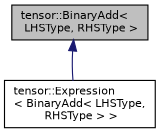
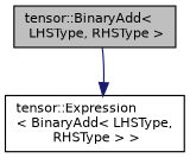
  digraph {
    node [color=black fontname=Helvetica fontsize=10 shape=record style=filled]
    n1 [fillcolor=grey75 fontcolor=black height=0.2 label="tensor::BinaryAdd\<\l LHSType, RHSType \>" width=0.4]
    n2 [fillcolor=white height=0.2 label="tensor::Expression\l\< BinaryAdd\< LHSType,\l RHSType \> \>" width=0.4]
-   n1 -> n2 [color=midnightblue dir=back fontname=Helvetica fontsize=10 labelfontname=Helvetica labelfontsize=10 style=solid]
+   n2 -> n1 [color=midnightblue dir=back fontname=Helvetica fontsize=10 labelfontname=Helvetica labelfontsize=10 style=solid]
  }
